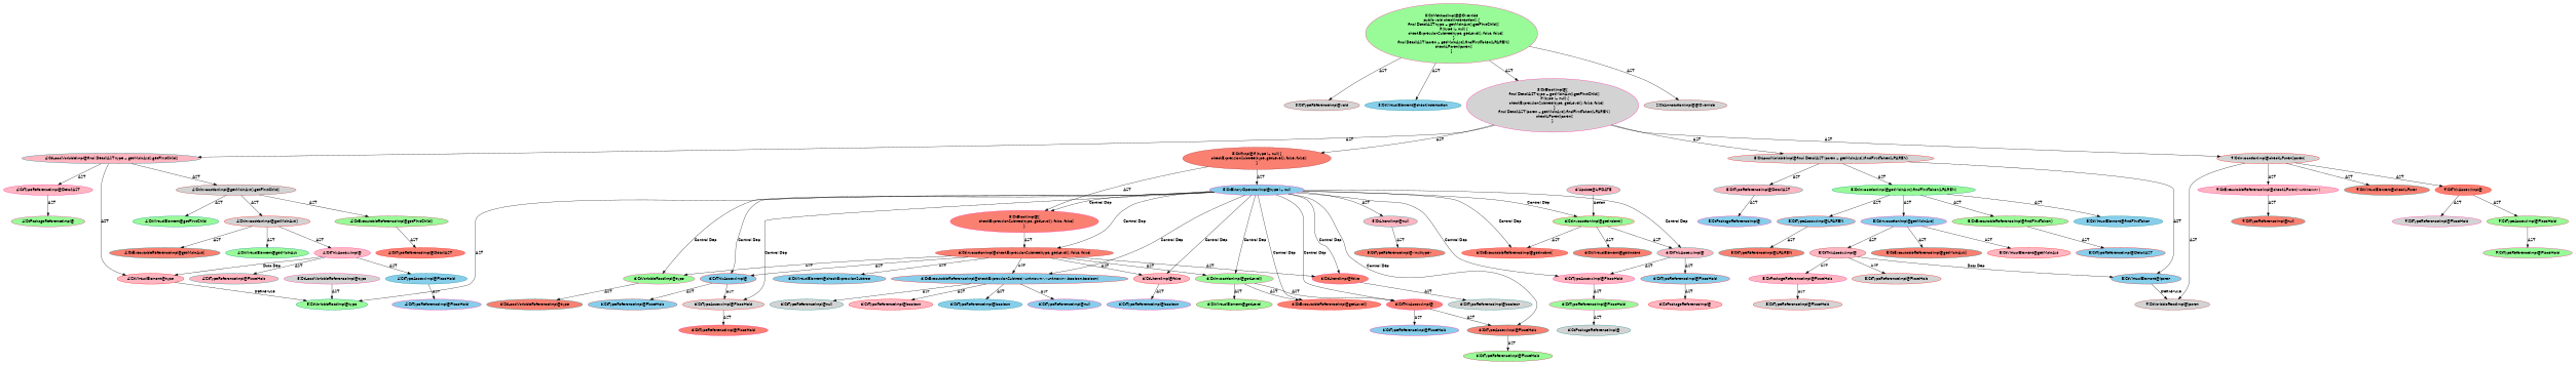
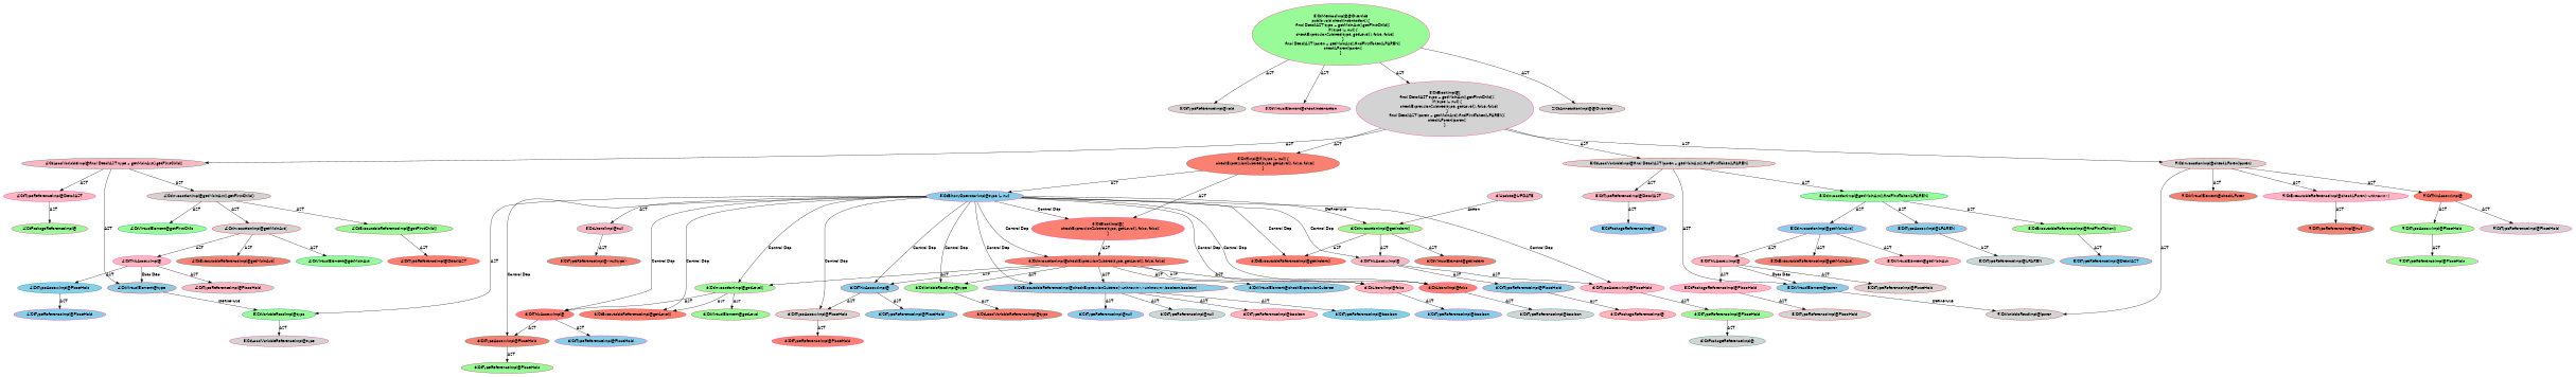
  digraph {
    fontname=Lato
    node [color=teal fillcolor=skyblue fontname=Lato shape=ellipse style=filled]
    edge [fontname=Lato]
    n1 [color=brown fillcolor=lightgrey label="3:CtTypeReferenceImpl@void"]
-   n2 [label="3:CtVirtualElement@checkIndentation"]
+   n2 [fillcolor=lightpink label="3:CtVirtualElement@checkIndentation"]
    n3 [color=deeppink fillcolor=lightpink label="4:CtTypeReferenceImpl@DetailAST"]
    n4 [color=deeppink fillcolor=palegreen label="4:CtPackageReferenceImpl@"]
    n5 [color=brown fillcolor=palegreen label="4:CtExecutableReferenceImpl@getFirstChild()"]
    n6 [color=red fillcolor=salmon label="4:CtTypeReferenceImpl@DetailAST"]
    n7 [fillcolor=palegreen label="4:CtVirtualElement@getFirstChild"]
    n8 [fillcolor=salmon label="4:CtExecutableReferenceImpl@getMainAst()"]
    n9 [fillcolor=palegreen label="4:CtVirtualElement@getMainAst"]
    n10 [label="4:CtTypeAccessImpl@PlaceHold"]
    n11 [color=deeppink label="4:CtTypeReferenceImpl@PlaceHold"]
    n12 [color=deeppink fillcolor=lightpink label="4:CtThisAccessImpl@"]
    n13 [fillcolor=lightpink label="4:CtTypeReferenceImpl@PlaceHold"]
-   n14 [color=red fillcolor=lightpink label="4:CtVirtualElement@type"]
+   n14 [color=red label="4:CtVirtualElement@type"]
    n15 [fillcolor=palegreen label="5:CtVariableReadImpl@type"]
    n16 [color=red fillcolor=lightgrey label="4:CtInvocationImpl@getMainAst()"]
    n17 [color=brown fillcolor=lightgrey label="4:CtInvocationImpl@getMainAst().getFirstChild()"]
    n18 [color=deeppink fillcolor=lightgrey label="5:CtLocalVariableReferenceImpl@type"]
    n19 [color=deeppink fillcolor=palegreen label="6:CtVariableReadImpl@type"]
    n20 [fillcolor=salmon label="6:CtLocalVariableReferenceImpl@type"]
    n21 [fillcolor=lightpink label="4:CtLocalVariableImpl@final DetailAST type = getMainAst().getFirstChild()"]
    n22 [fillcolor=lightpink label="5:CtLiteralImpl@null"]
    n23 [fillcolor=salmon label="5:CtTypeReferenceImpl@<nulltype>"]
    n24 [color=deeppink label="5:CtBinaryOperatorImpl@type != null"]
    n25 [color=red label="6:CtExecutableReferenceImpl@checkExpressionSubtree(<unknown>,<unknown>,boolean,boolean)"]
    n26 [color=red fillcolor=lightgrey label="6:CtTypeAccessImpl@PlaceHold"]
    n27 [color=red label="6:CtThisAccessImpl@"]
    n28 [color=red fillcolor=salmon label="6:CtExecutableReferenceImpl@getLevel()"]
    n29 [fillcolor=salmon label="6:CtTypeAccessImpl@PlaceHold"]
    n30 [color=deeppink fillcolor=salmon label="6:CtThisAccessImpl@"]
    n31 [color=deeppink fillcolor=palegreen label="6:CtInvocationImpl@getLevel()"]
    n32 [color=red fillcolor=lightpink label="6:CtLiteralImpl@false"]
    n33 [color=deeppink fillcolor=salmon label="6:CtLiteralImpl@false"]
    n34 [color=brown fillcolor=salmon label="6:CtInvocationImpl@checkExpressionSubtree(type, getLevel(), false, false)"]
    n35 [color=deeppink fillcolor=salmon label="5:CtBlockImpl@\{\n    checkExpressionSubtree(type, getLevel(), false, false);\n\}"]
    n36 [color=deeppink fillcolor=lightpink label="6:CtTypeAccessImpl@PlaceHold"]
    n37 [fillcolor=lightpink label="6:CtThisAccessImpl@"]
    n38 [color=red fillcolor=salmon label="6:CtExecutableReferenceImpl@getIndent()"]
    n39 [color=red fillcolor=palegreen label="6:CtInvocationImpl@getIndent()"]
    n40 [color=deeppink label="6:CtTypeReferenceImpl@null"]
    n41 [fillcolor=lightgrey label="6:CtTypeReferenceImpl@null"]
    n42 [color=red fillcolor=lightpink label="6:CtTypeReferenceImpl@boolean"]
    n43 [label="6:CtTypeReferenceImpl@boolean"]
    n44 [color=deeppink fillcolor=salmon label="6:CtTypeReferenceImpl@PlaceHold"]
    n45 [color=brown label="6:CtTypeReferenceImpl@PlaceHold"]
    n46 [color=brown fillcolor=palegreen label="6:CtTypeReferenceImpl@PlaceHold"]
    n47 [color=deeppink label="6:CtTypeReferenceImpl@PlaceHold"]
    n48 [color=brown fillcolor=palegreen label="6:CtVirtualElement@getLevel"]
    n49 [color=deeppink label="6:CtTypeReferenceImpl@boolean"]
    n50 [fillcolor=lightgrey label="6:CtTypeReferenceImpl@boolean"]
    n51 [color=brown label="6:CtVirtualElement@checkExpressionSubtree"]
    n52 [color=deeppink fillcolor=palegreen label="6:CtTypeReferenceImpl@PlaceHold"]
    n53 [color=red label="6:CtTypeReferenceImpl@PlaceHold"]
    n54 [fillcolor=salmon label="6:CtVirtualElement@getIndent"]
    n55 [fillcolor=lightpink label="6:Update@UPDATE"]
    n56 [color=brown fillcolor=salmon label="5:CtIfImpl@if (type != null) \{\n    checkExpressionSubtree(type, getLevel(), false, false);\n\}"]
    n57 [fillcolor=lightpink label="8:CtTypeReferenceImpl@DetailAST"]
    n58 [color=deeppink label="8:CtPackageReferenceImpl@"]
    n59 [color=brown fillcolor=palegreen label="8:CtExecutableReferenceImpl@findFirstToken()"]
    n60 [color=red label="8:CtTypeReferenceImpl@DetailAST"]
-   n61 [label="8:CtVirtualElement@findFirstToken"]
    n62 [fillcolor=salmon label="8:CtExecutableReferenceImpl@getMainAst()"]
    n63 [color=red fillcolor=lightpink label="8:CtVirtualElement@getMainAst"]
    n64 [color=deeppink fillcolor=lightpink label="8:CtPackageReferenceImpl@PlaceHold"]
    n65 [color=red fillcolor=lightgrey label="8:CtTypeReferenceImpl@PlaceHold"]
    n66 [color=brown fillcolor=lightpink label="8:CtThisAccessImpl@"]
    n67 [color=red fillcolor=lightgrey label="8:CtTypeReferenceImpl@PlaceHold"]
    n68 [color=brown label="8:CtVirtualElement@lparen"]
    n69 [color=brown fillcolor=lightgrey label="9:CtVariableReadImpl@lparen"]
    n70 [color=deeppink label="8:CtInvocationImpl@getMainAst()"]
    n71 [color=red label="8:CtTypeAccessImpl@LPAREN"]
-   n72 [fillcolor=salmon label="8:CtTypeReferenceImpl@LPAREN"]
+   n72 [fillcolor=lightgrey label="8:CtTypeReferenceImpl@LPAREN"]
    n73 [fillcolor=palegreen label="8:CtInvocationImpl@getMainAst().findFirstToken(LPAREN)"]
    n74 [color=red fillcolor=lightgrey label="8:CtLocalVariableImpl@final DetailAST lparen = getMainAst().findFirstToken(LPAREN)"]
    n75 [color=deeppink fillcolor=lightpink label="9:CtExecutableReferenceImpl@checkLParen(<unknown>)"]
    n76 [fillcolor=salmon label="9:CtTypeReferenceImpl@null"]
    n77 [fillcolor=salmon label="9:CtVirtualElement@checkLParen"]
    n78 [color=brown fillcolor=palegreen label="9:CtTypeAccessImpl@PlaceHold"]
    n79 [color=deeppink fillcolor=palegreen label="9:CtTypeReferenceImpl@PlaceHold"]
    n80 [color=red fillcolor=salmon label="9:CtThisAccessImpl@"]
    n81 [color=deeppink fillcolor=lightgrey label="9:CtTypeReferenceImpl@PlaceHold"]
    n82 [color=red fillcolor=lightgrey label="9:CtInvocationImpl@checkLParen(lparen)"]
    n83 [color=deeppink fillcolor=lightgrey label="3:CtBlockImpl@\{\n    final DetailAST type = getMainAst().getFirstChild();\n    if (type != null) \{\n        checkExpressionSubtree(type, getLevel(), false, false);\n    \}\n    final DetailAST lparen = getMainAst().findFirstToken(LPAREN);\n    checkLParen(lparen);\n\}"]
    n84 [color=deeppink fillcolor=palegreen label="3:CtMethodImpl@@Override\npublic void checkIndentation() \{\n    final DetailAST type = getMainAst().getFirstChild();\n    if (type != null) \{\n        checkExpressionSubtree(type, getLevel(), false, false);\n    \}\n    final DetailAST lparen = getMainAst().findFirstToken(LPAREN);\n    checkLParen(lparen);\n\}"]
    n85 [color=brown fillcolor=lightgrey label="2:CtAnnotationImpl@@Override"]
    n86 [color=red fillcolor=lightpink label="6:CtPackageReferenceImpl@"]
    n87 [fillcolor=lightgrey label="6:CtPackageReferenceImpl@"]
    n3 -> n4 [label=AST]
    n5 -> n6 [label=AST]
    n10 -> n11 [label=AST]
    n12 -> n10 [label=AST]
    n12 -> n13 [label=AST]
    n12 -> n14 [label="Data Dep"]
    n14 -> n15 [label="Define-Use"]
-   n18 -> n15 [label=AST]
+   n15 -> n18 [label=AST]
    n16 -> n8 [label=AST]
    n16 -> n9 [label=AST]
    n16 -> n12 [label=AST]
    n17 -> n5 [label=AST]
    n17 -> n7 [label=AST]
    n17 -> n16 [label=AST]
    n19 -> n20 [label=AST]
    n21 -> n3 [label=AST]
    n21 -> n14 [label=AST]
    n21 -> n17 [label=AST]
    n22 -> n23 [label=AST]
    n24 -> n15 [label=AST]
    n24 -> n19 [label="Control Dep"]
    n24 -> n22 [label=AST]
    n24 -> n25 [label="Control Dep"]
    n24 -> n26 [label="Control Dep"]
    n24 -> n27 [label="Control Dep"]
    n24 -> n28 [label="Control Dep"]
    n24 -> n29 [label="Control Dep"]
    n24 -> n30 [label="Control Dep"]
    n24 -> n31 [label="Control Dep"]
    n24 -> n32 [label="Control Dep"]
    n24 -> n33 [label="Control Dep"]
    n24 -> n34 [label="Control Dep"]
    n24 -> n35 [label="Control Dep"]
    n24 -> n36 [label="Control Dep"]
    n24 -> n37 [label="Control Dep"]
    n24 -> n38 [label="Control Dep"]
-   n24 -> n39 [label="Control Dep"]
+   n24 -> n39 [label="Define-Use"]
    n25 -> n40 [label=AST]
    n25 -> n41 [label=AST]
    n25 -> n42 [label=AST]
    n25 -> n43 [label=AST]
    n26 -> n44 [label=AST]
    n27 -> n26 [label=AST]
    n27 -> n45 [label=AST]
    n29 -> n46 [label=AST]
    n30 -> n29 [label=AST]
    n30 -> n47 [label=AST]
    n31 -> n28 [label=AST]
    n31 -> n30 [label=AST]
    n31 -> n48 [label=AST]
    n32 -> n49 [label=AST]
    n33 -> n50 [label=AST]
    n34 -> n19 [label=AST]
    n34 -> n25 [label=AST]
    n34 -> n27 [label=AST]
    n34 -> n31 [label=AST]
    n34 -> n32 [label=AST]
    n34 -> n33 [label=AST]
    n34 -> n51 [label=AST]
    n35 -> n34 [label=AST]
    n36 -> n52 [label=AST]
    n37 -> n36 [label=AST]
    n37 -> n53 [label=AST]
    n39 -> n37 [label=AST]
    n39 -> n38 [label=AST]
    n39 -> n54 [label=AST]
    n52 -> n87 [label=AST]
    n53 -> n86 [label=AST]
    n55 -> n39 [label=Action]
    n56 -> n24 [label=AST]
    n56 -> n35 [label=AST]
    n57 -> n58 [label=AST]
    n59 -> n60 [label=AST]
    n64 -> n65 [label=AST]
    n66 -> n64 [label=AST]
    n66 -> n67 [label=AST]
    n66 -> n68 [label="Data Dep"]
    n68 -> n69 [label="Define-Use"]
    n70 -> n62 [label=AST]
    n70 -> n63 [label=AST]
    n70 -> n66 [label=AST]
    n71 -> n72 [label=AST]
    n73 -> n59 [label=AST]
-   n73 -> n61 [label=AST]
    n73 -> n70 [label=AST]
    n73 -> n71 [label=AST]
    n74 -> n57 [label=AST]
    n74 -> n68 [label=AST]
    n74 -> n73 [label=AST]
    n75 -> n76 [label=AST]
    n78 -> n79 [label=AST]
    n80 -> n78 [label=AST]
    n80 -> n81 [label=AST]
    n82 -> n69 [label=AST]
    n82 -> n75 [label=AST]
    n82 -> n77 [label=AST]
    n82 -> n80 [label=AST]
    n83 -> n21 [label=AST]
    n83 -> n56 [label=AST]
    n83 -> n74 [label=AST]
    n83 -> n82 [label=AST]
    n84 -> n1 [label=AST]
    n84 -> n2 [label=AST]
    n84 -> n83 [label=AST]
    n84 -> n85 [label=AST]
  }
